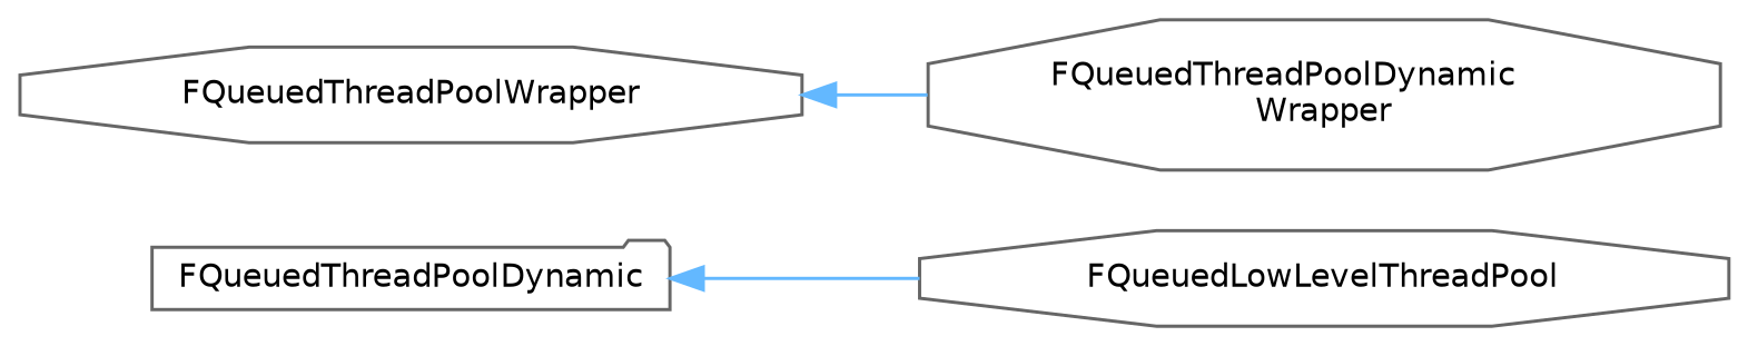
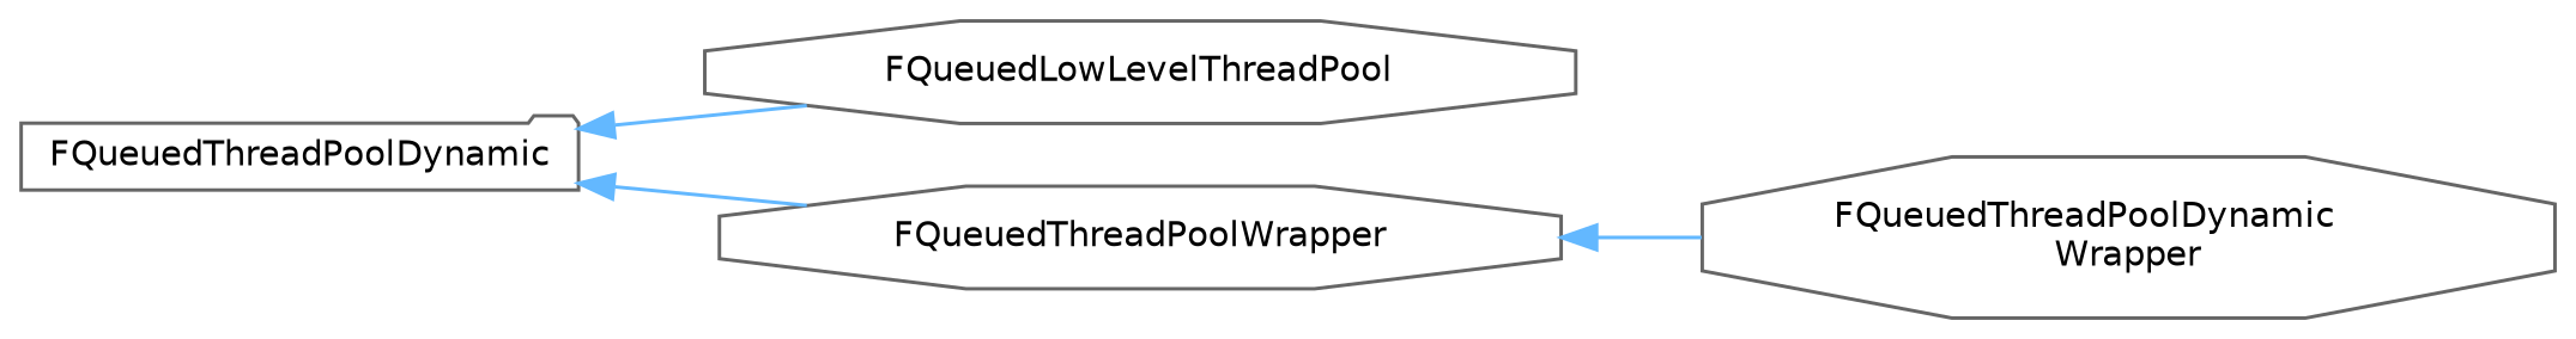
  digraph {
    rankdir=LR
    node [color=grey40 fillcolor=white fontname=Helvetica fontsize=10 shape=octagon style=filled]
    edge [color=steelblue1 dir=back fontname=Helvetica fontsize=10 labelfontname=Helvetica labelfontsize=10 style=solid]
    n1 [height=0.2 label=FQueuedThreadPoolDynamic shape=folder width=0.4]
    n2 [height=0.2 label=FQueuedLowLevelThreadPool width=0.4]
    n3 [height=0.2 label=FQueuedThreadPoolWrapper width=0.4]
    n4 [height=0.2 label="FQueuedThreadPoolDynamic\lWrapper" width=0.4]
    n1 -> n2
+   n1 -> n3
    n3 -> n4
  }
